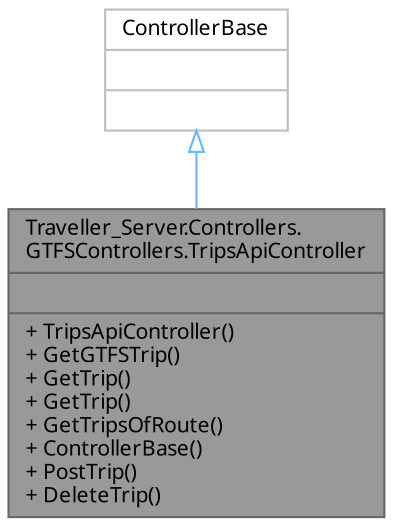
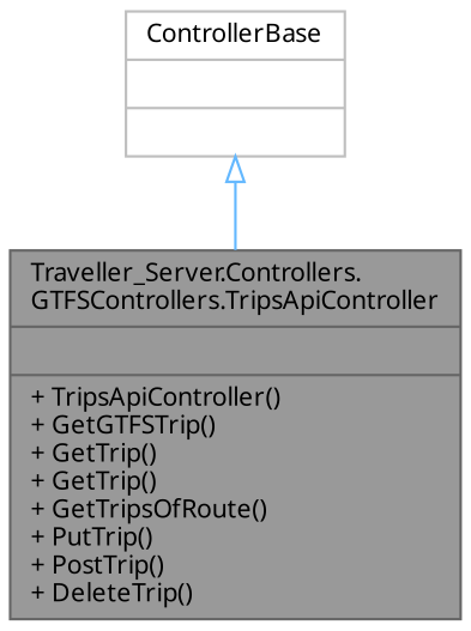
  digraph {
    fontname="Noto Sans"
    node [fontname="Noto Sans" fontsize=10 shape=record style=filled]
-   n1 [color=gray40 fillcolor=grey60 fontcolor=black height=0.2 label="{Traveller_Server.Controllers.\lGTFSControllers.TripsApiController\n||+ TripsApiController()\l+ GetGTFSTrip()\l+ GetTrip()\l+ GetTrip()\l+ GetTripsOfRoute()\l+ ControllerBase()\l+ PostTrip()\l+ DeleteTrip()\l}" width=0.4]
+   n1 [color=gray40 fillcolor=grey60 fontcolor=black height=0.2 label="{Traveller_Server.Controllers.\lGTFSControllers.TripsApiController\n||+ TripsApiController()\l+ GetGTFSTrip()\l+ GetTrip()\l+ GetTrip()\l+ GetTripsOfRoute()\l+ PutTrip()\l+ PostTrip()\l+ DeleteTrip()\l}" width=0.4]
    n2 [color=grey75 fillcolor=white height=0.2 label="{ControllerBase\n||}" width=0.4]
    n2 -> n1 [arrowtail=onormal color=steelblue1 dir=back fontname="Noto Sans" fontsize=10 labelfontname=Helvetica labelfontsize=10 style=solid]
  }
